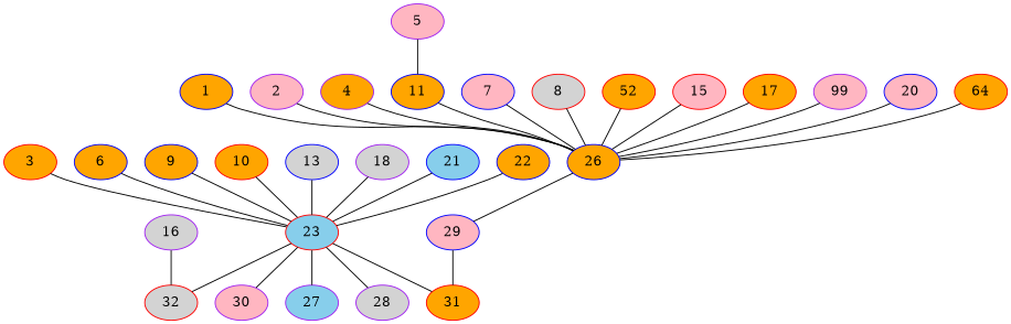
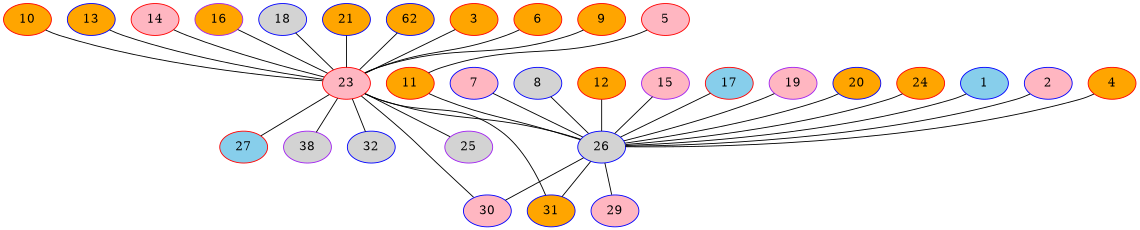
  graph {
    node [color=blue fillcolor=orange style=filled]
    edge [weight=1.0]
-   26
-   1
-   30 [color=purple fillcolor=lightpink]
-   31 [color=red]
+   26 [fillcolor=lightgrey]
+   1 [fillcolor=skyblue]
+   30 [fillcolor=lightpink]
+   31
    29 [fillcolor=lightpink]
-   2 [color=purple fillcolor=lightpink]
+   2 [fillcolor=lightpink]
    3 [color=red]
-   23 [color=red fillcolor=skyblue]
-   27 [color=purple fillcolor=skyblue]
-   28 [color=purple fillcolor=lightgrey]
-   32 [color=red fillcolor=lightgrey]
-   4 [color=purple]
-   5 [color=purple fillcolor=lightpink]
-   11
-   6
+   23 [color=red fillcolor=lightpink]
+   25 [color=purple fillcolor=lightgrey]
+   27 [color=red fillcolor=skyblue]
+   28 [color=purple fillcolor=lightgrey label=38]
+   32 [fillcolor=lightgrey]
+   4 [color=red]
+   5 [color=red fillcolor=lightpink]
+   11 [color=red]
+   6 [color=red]
    7 [fillcolor=lightpink]
-   8 [color=red fillcolor=lightgrey]
-   9
+   8 [fillcolor=lightgrey]
+   9 [color=red]
    10 [color=red]
-   12 [color=red label=52]
-   13 [fillcolor=lightgrey]
-   15 [color=red fillcolor=lightpink]
-   16 [color=purple fillcolor=lightgrey]
-   17 [color=red]
-   18 [color=purple fillcolor=lightgrey]
-   19 [color=purple fillcolor=lightpink label=99]
-   20 [fillcolor=lightpink]
-   21 [fillcolor=skyblue]
-   22
-   24 [color=red label=64]
-   29 -- 31 [weight=2.0]
+   12 [color=red]
+   13
+   14 [color=red fillcolor=lightpink]
+   15 [color=purple fillcolor=lightpink]
+   16 [color=purple]
+   17 [color=red fillcolor=skyblue]
+   18 [fillcolor=lightgrey]
+   19 [color=purple fillcolor=lightpink]
+   20
+   21
+   22 [label=62]
+   24 [color=red]
+   26 -- 30 [weight=2.0]
+   26 -- 31 [weight=2.0]
    26 -- 29
    1 -- 26
    2 -- 26
    3 -- 23
+   23 -- 26 [weight=2.0]
    23 -- 30
    23 -- 31 [weight=2.0]
+   23 -- 25
    23 -- 27
    23 -- 28
    23 -- 32
    4 -- 26
    5 -- 11
    11 -- 26
    6 -- 23
    7 -- 26
    8 -- 26
    9 -- 23
    10 -- 23
    12 -- 26
    13 -- 23
+   14 -- 23
    15 -- 26
-   16 -- 32
+   16 -- 23
    17 -- 26
    18 -- 23
    19 -- 26
    20 -- 26
    21 -- 23
    22 -- 23
    24 -- 26
  }
